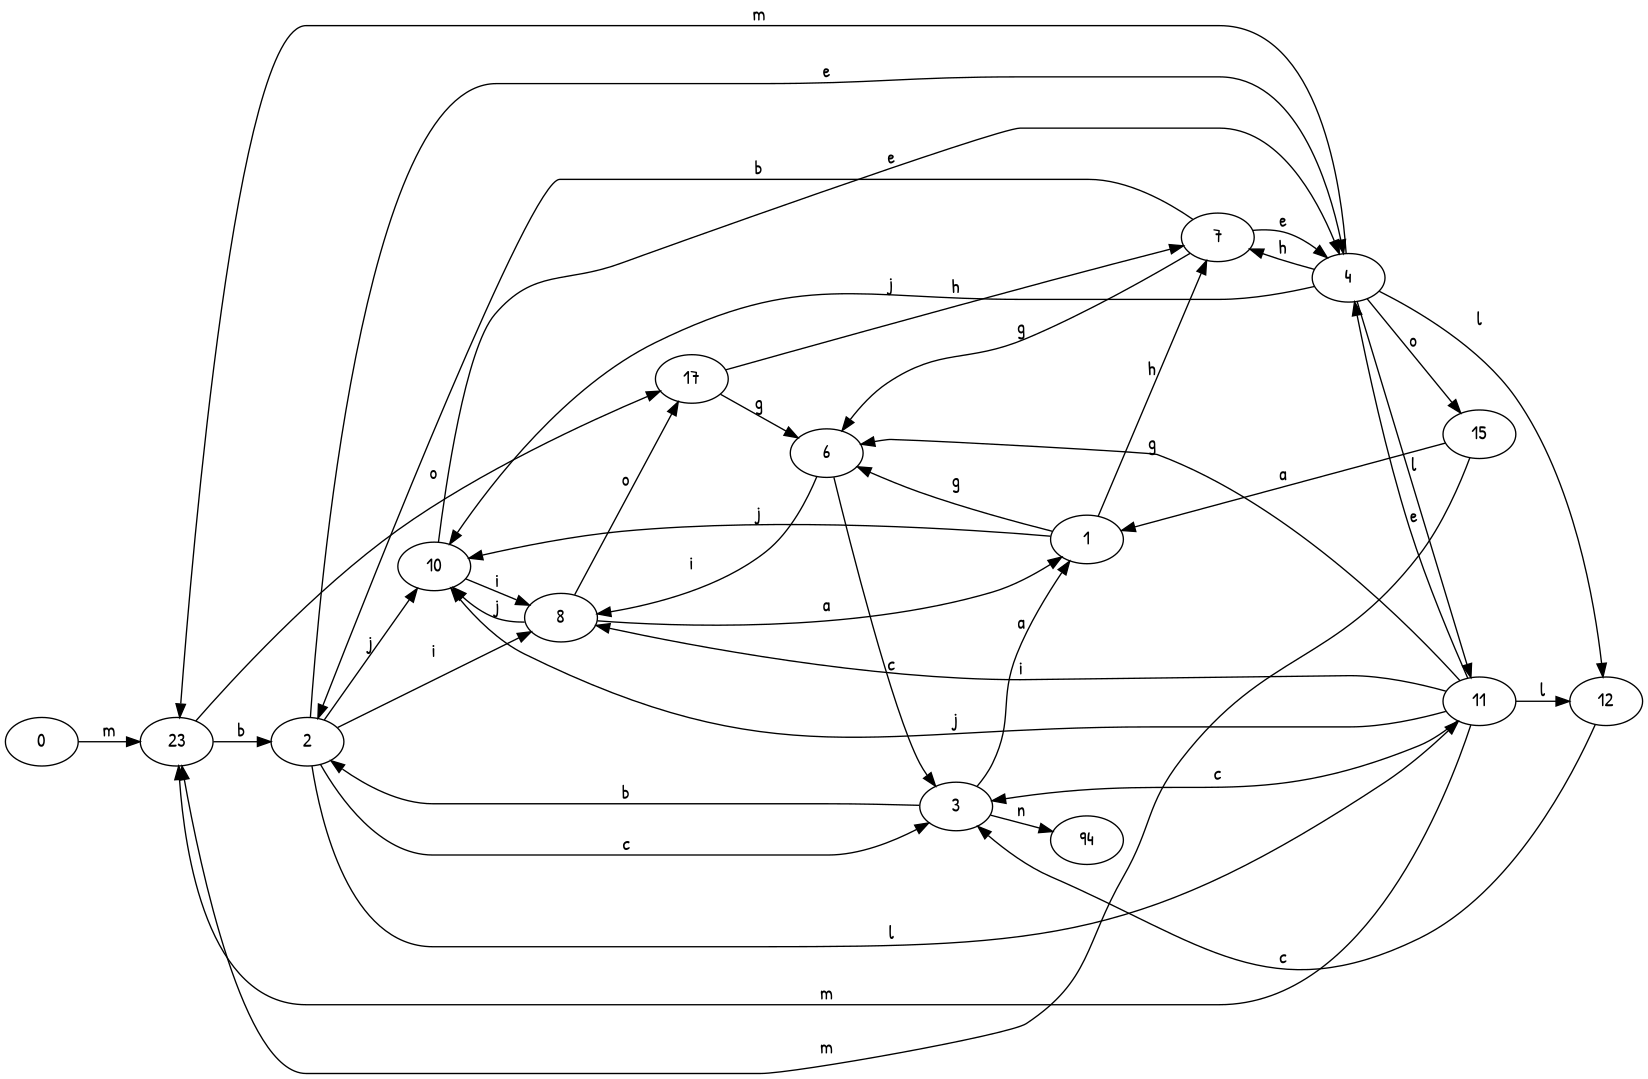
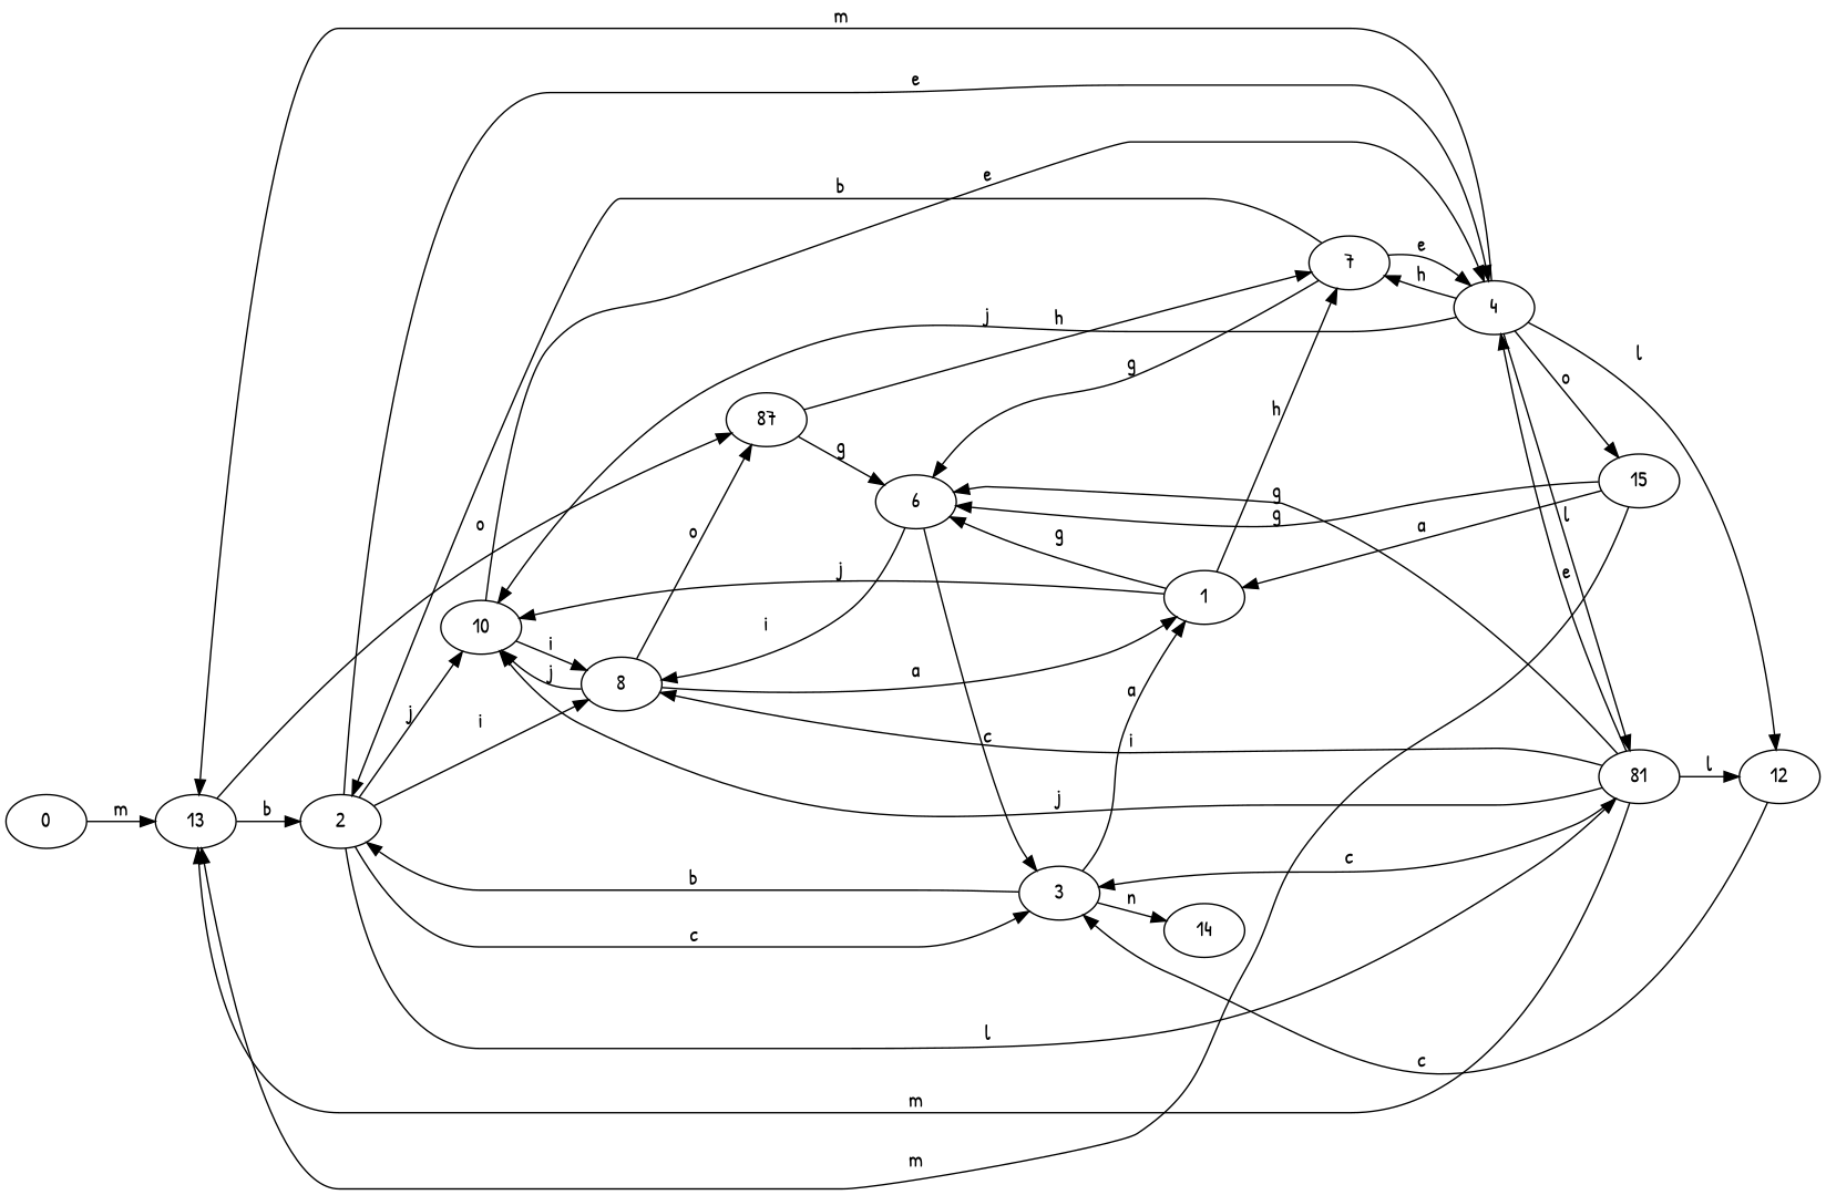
  strict digraph {
    fontname="Patrick Hand"
    rankdir=LR
    node [fontname="Patrick Hand"]
    edge [fontname="Patrick Hand"]
    0
-   13 [label=23]
+   13
    2
-   17
+   17 [label=87]
    1
    6
    7
    10
    3
    8
    4
-   11
-   14 [label=94]
+   11 [label=81]
+   14
    12
    15
    0 -> 13 [label=m]
    13 -> 2 [label=b]
    13 -> 17 [label=o]
    2 -> 10 [label=j]
    2 -> 3 [label=c]
    2 -> 8 [label=i]
    2 -> 4 [label=e]
    2 -> 11 [label=l]
    17 -> 6 [label=g]
    17 -> 7 [label=h]
    1 -> 6 [label=g]
    1 -> 7 [label=h]
    1 -> 10 [label=j]
    6 -> 3 [label=c]
    6 -> 8 [label=i]
    7 -> 2 [label=b]
    7 -> 6 [label=g]
    7 -> 4 [label=e]
    10 -> 8 [label=i]
    10 -> 4 [label=e]
    3 -> 2 [label=b]
    3 -> 1 [label=a]
    3 -> 14 [label=n]
    8 -> 17 [label=o]
    8 -> 1 [label=a]
    8 -> 10 [label=j]
    4 -> 13 [label=m]
    4 -> 7 [label=h]
    4 -> 10 [label=j]
    4 -> 11 [label=l]
    4 -> 12 [label=l]
    4 -> 15 [label=o]
    11 -> 13 [label=m]
    11 -> 6 [label=g]
    11 -> 10 [label=j]
    11 -> 3 [label=c]
    11 -> 8 [label=i]
    11 -> 4 [label=e]
    11 -> 12 [label=l]
    12 -> 3 [label=c]
    15 -> 13 [label=m]
    15 -> 1 [label=a]
+   15 -> 6 [label=g]
  }
